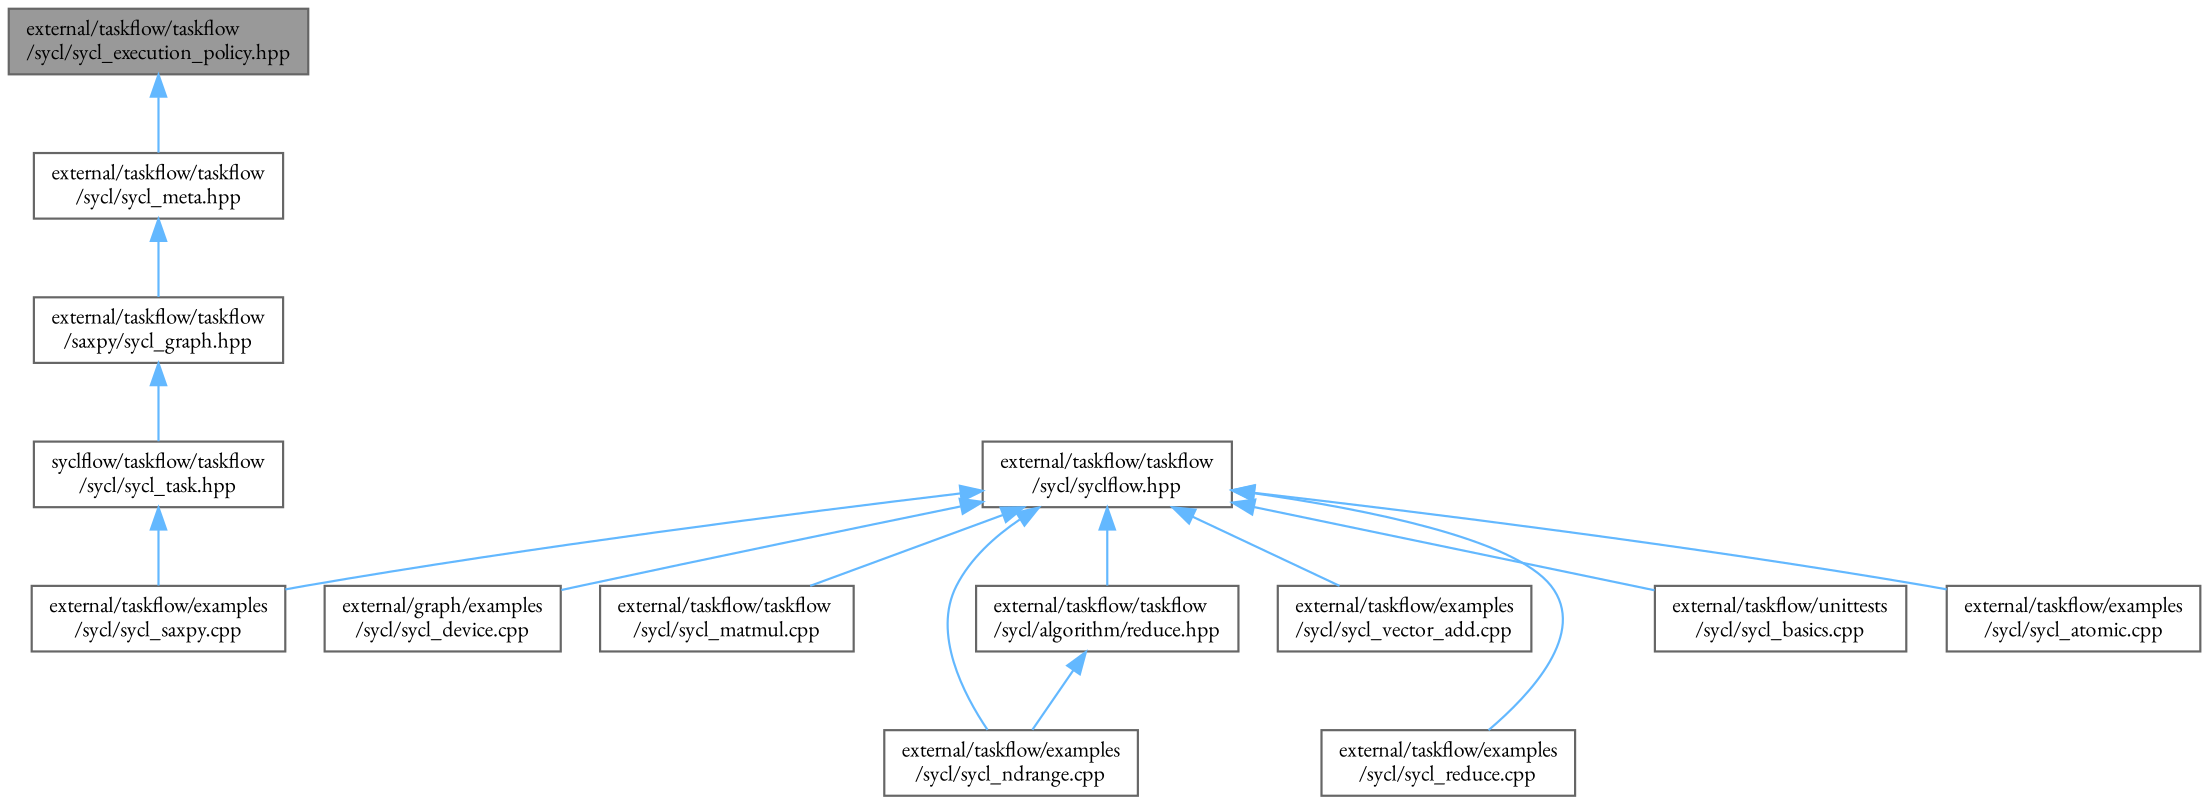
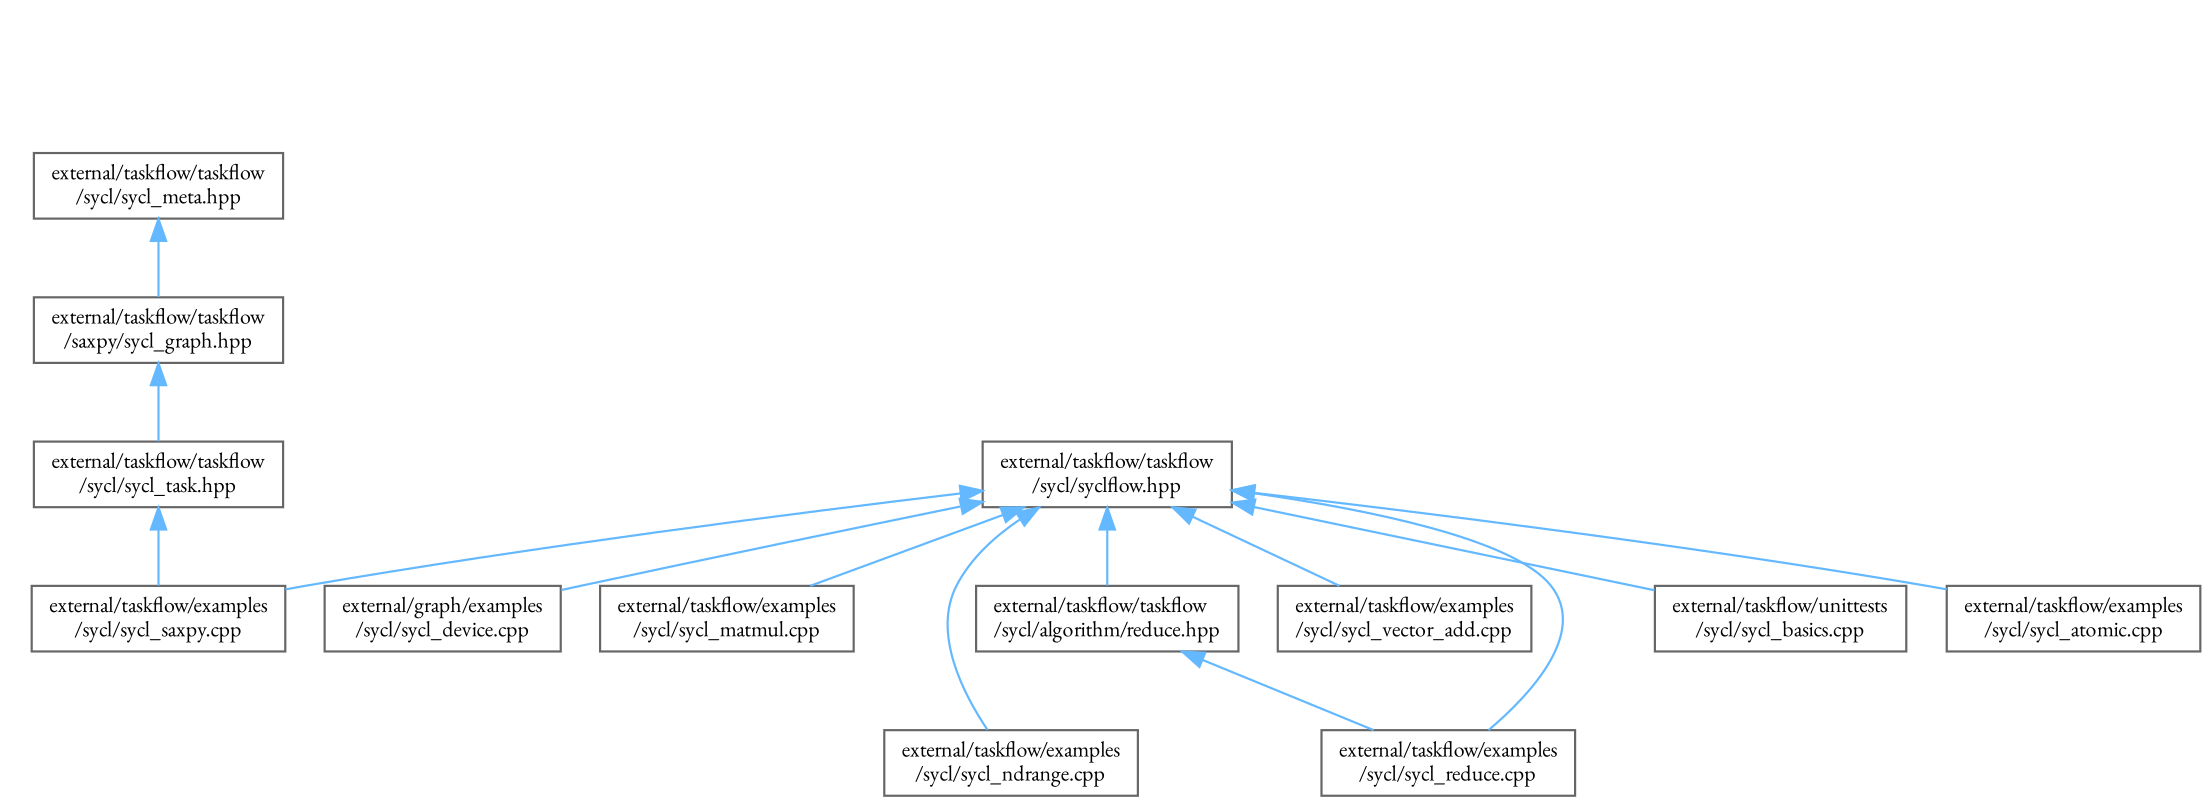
  digraph {
    fontname="EB Garamond"
    node [color=grey40 fillcolor=white fontname="EB Garamond" fontsize=10 shape=box style=filled]
    edge [color=steelblue1 dir=back fontname="EB Garamond" fontsize=10 labelfontname=Helvetica labelfontsize=10 style=solid]
-   n1 [color=gray40 fillcolor=grey60 fontcolor=black height=0.2 label="external/taskflow/taskflow\l/sycl/sycl_execution_policy.hpp" width=0.4]
    n2 [height=0.2 label="external/taskflow/taskflow\l/sycl/sycl_meta.hpp" width=0.4]
    n3 [height=0.2 label="external/taskflow/taskflow\l/saxpy/sycl_graph.hpp" width=0.4]
-   n4 [height=0.2 label="syclflow/taskflow/taskflow\l/sycl/sycl_task.hpp" width=0.4]
+   n4 [height=0.2 label="external/taskflow/taskflow\l/sycl/sycl_task.hpp" width=0.4]
    n5 [height=0.2 label="external/taskflow/examples\l/sycl/sycl_saxpy.cpp" width=0.4]
    n6 [height=0.2 label="external/taskflow/taskflow\l/sycl/syclflow.hpp" width=0.4]
    n7 [height=0.2 label="external/taskflow/examples\l/sycl/sycl_atomic.cpp" width=0.4]
    n8 [height=0.2 label="external/graph/examples\l/sycl/sycl_device.cpp" width=0.4]
-   n9 [height=0.2 label="external/taskflow/taskflow\l/sycl/sycl_matmul.cpp" width=0.4]
+   n9 [height=0.2 label="external/taskflow/examples\l/sycl/sycl_matmul.cpp" width=0.4]
    n10 [height=0.2 label="external/taskflow/examples\l/sycl/sycl_ndrange.cpp" width=0.4]
    n11 [height=0.2 label="external/taskflow/examples\l/sycl/sycl_reduce.cpp" width=0.4]
    n12 [height=0.2 label="external/taskflow/examples\l/sycl/sycl_vector_add.cpp" width=0.4]
    n13 [height=0.2 label="external/taskflow/taskflow\l/sycl/algorithm/reduce.hpp" width=0.4]
    n14 [height=0.2 label="external/taskflow/unittests\l/sycl/sycl_basics.cpp" width=0.4]
-   n1 -> n2
    n2 -> n3
    n3 -> n4
    n4 -> n5
    n6 -> n5
    n6 -> n7
    n6 -> n8
    n6 -> n9
    n6 -> n10
    n6 -> n11
    n6 -> n12
    n6 -> n13
    n6 -> n14
-   n13 -> n10
+   n13 -> n11
  }
